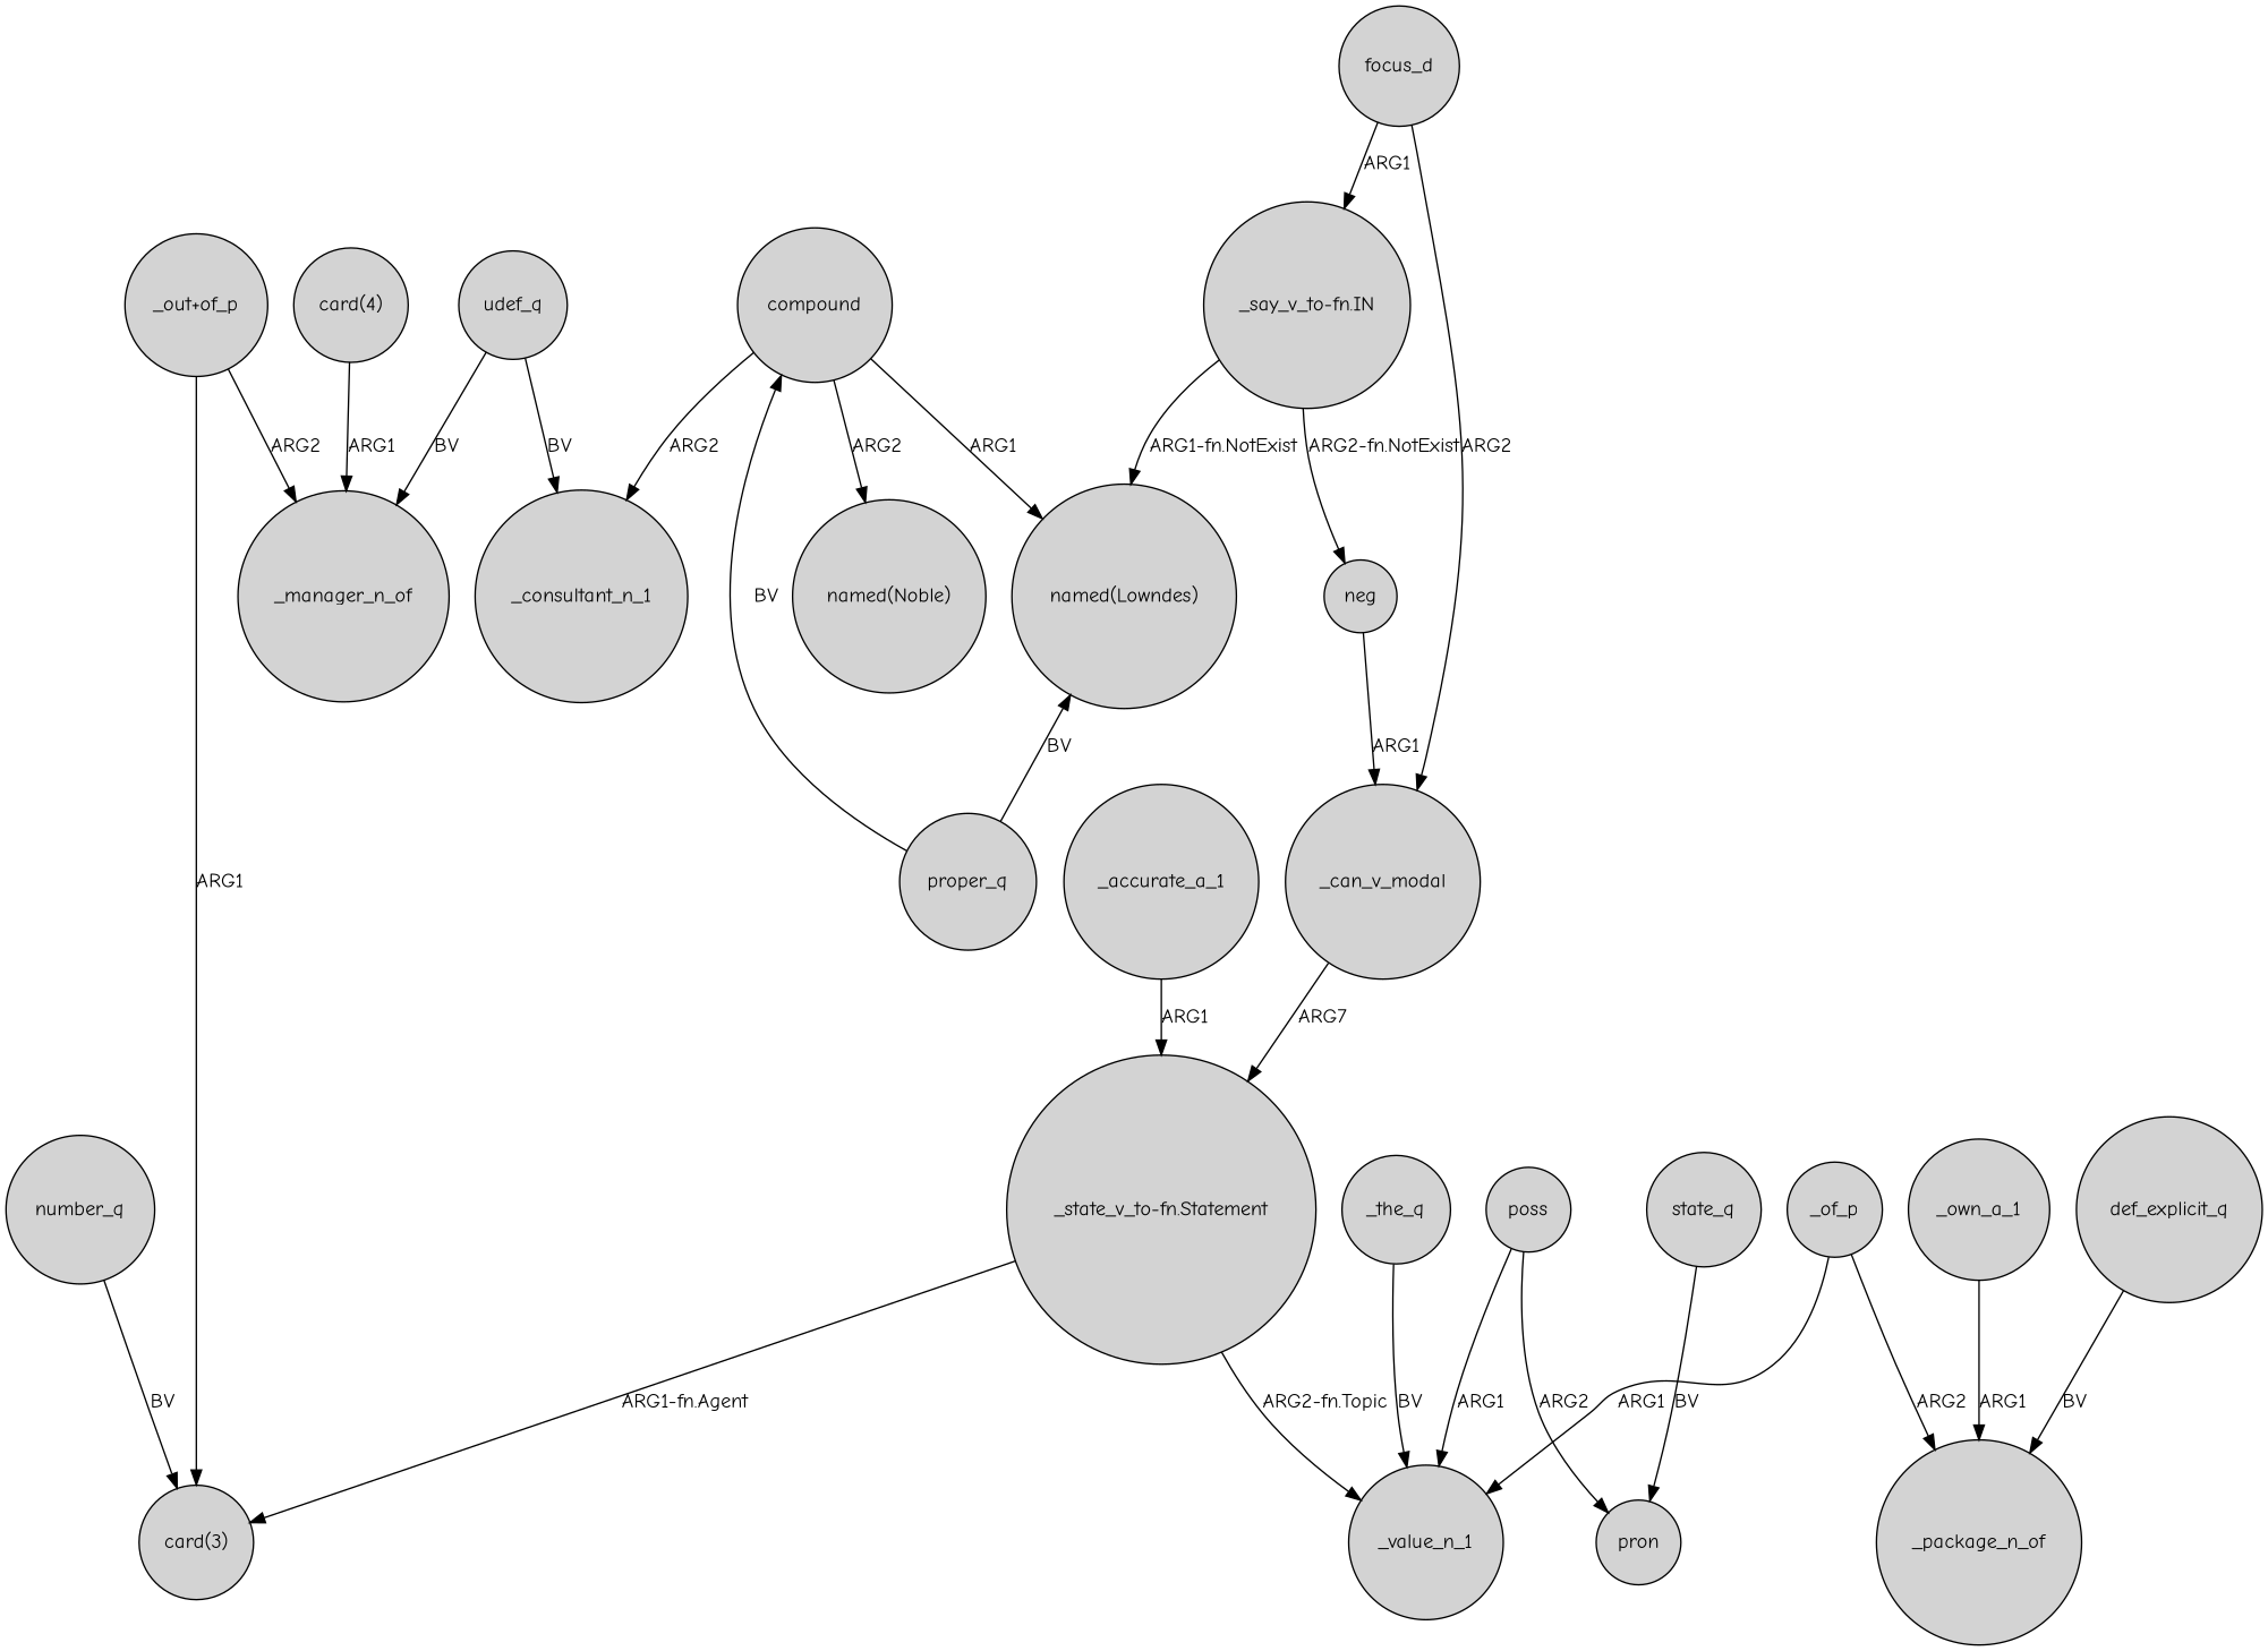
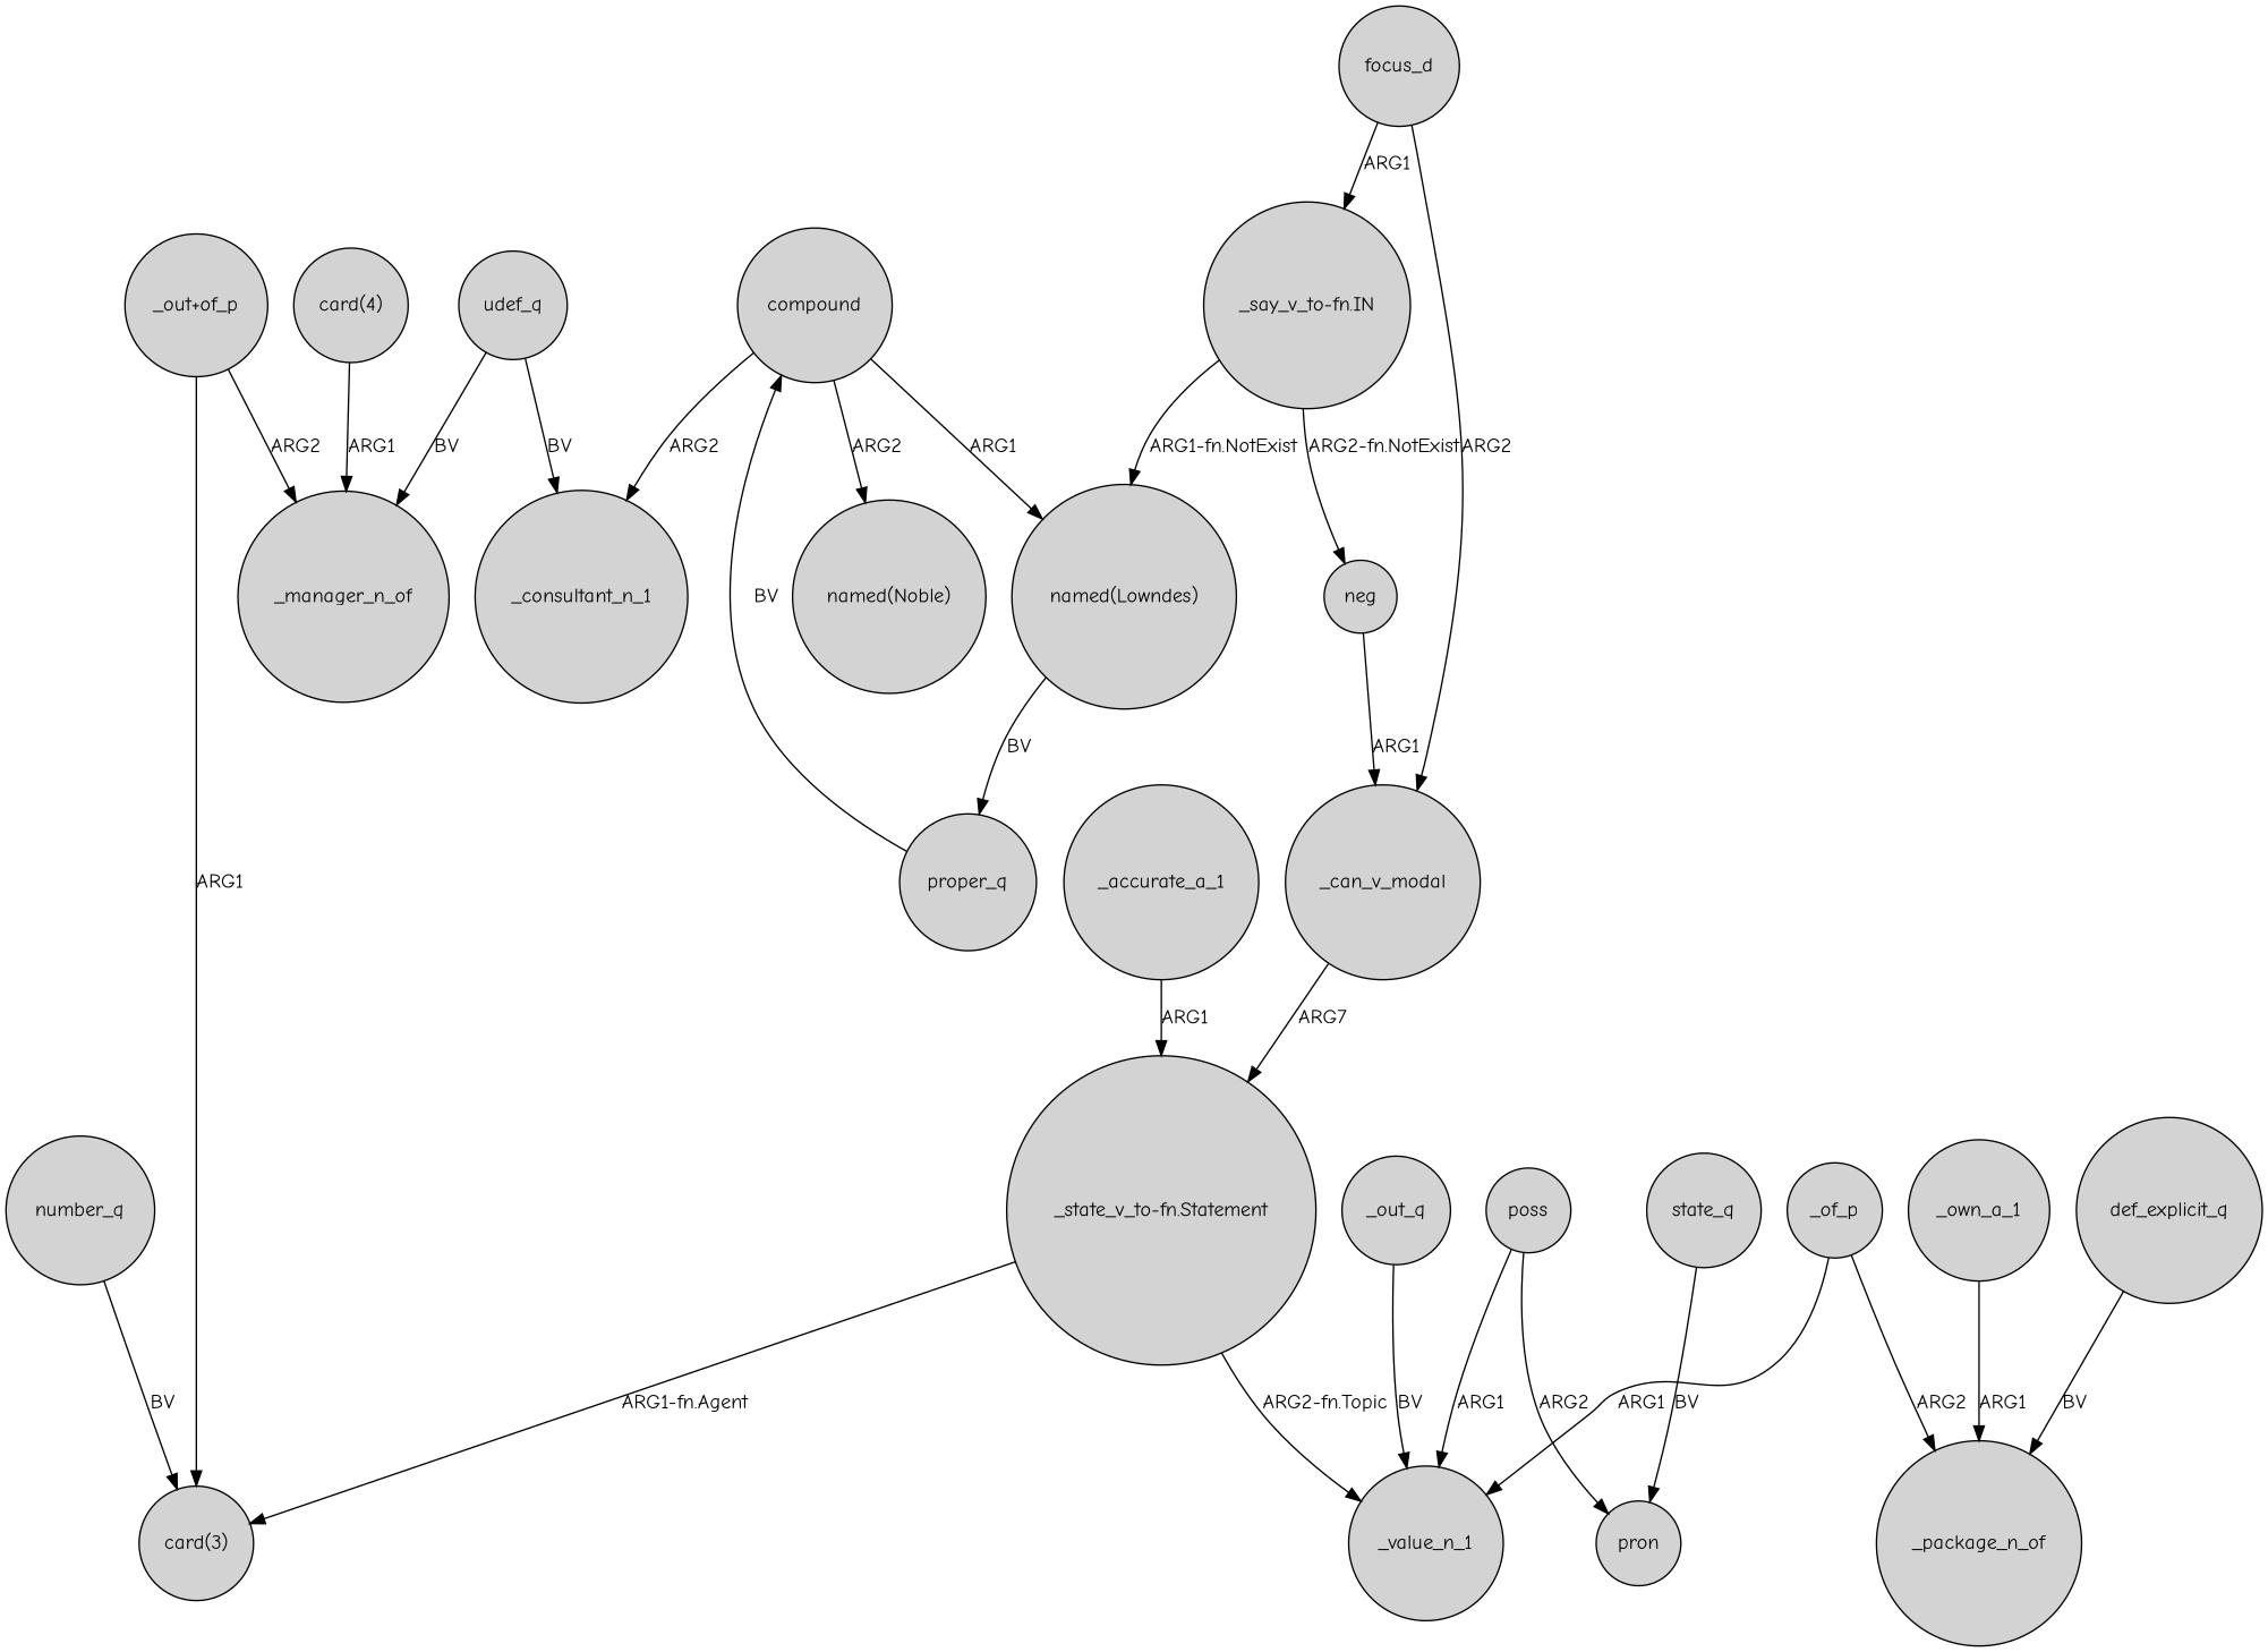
  digraph {
    fontname="Comic Neue"
    node [fontname="Comic Neue" shape=circle style=filled]
    edge [fontname="Comic Neue"]
    "_out+of_p"
    _manager_n_of
    "card(3)"
    compound
    "named(Lowndes)"
    _consultant_n_1
    "named(Noble)"
    _own_a_1
    _package_n_of
    poss
    pron
    _value_n_1
    "_say_v_to-fn.IN"
    neg
    _can_v_modal
    "card(4)"
    "_state_v_to-fn.Statement"
    _of_p
    proper_q
    n20 [label=state_q]
    def_explicit_q
-   _the_q
+   _the_q [label=_out_q]
    udef_q
    number_q
    _accurate_a_1
    focus_d
    "_out+of_p" -> _manager_n_of [label=ARG2]
    "_out+of_p" -> "card(3)" [label=ARG1]
    compound -> "named(Lowndes)" [label=ARG1]
    compound -> _consultant_n_1 [label=ARG2]
    compound -> "named(Noble)" [label=ARG2]
    _own_a_1 -> _package_n_of [label=ARG1]
    poss -> pron [label=ARG2]
    poss -> _value_n_1 [label=ARG1]
    "_say_v_to-fn.IN" -> "named(Lowndes)" [label="ARG1-fn.NotExist"]
    "_say_v_to-fn.IN" -> neg [label="ARG2-fn.NotExist"]
    neg -> _can_v_modal [label=ARG1]
    _can_v_modal -> "_state_v_to-fn.Statement" [label=ARG7]
    "card(4)" -> _manager_n_of [label=ARG1]
    "_state_v_to-fn.Statement" -> "card(3)" [label="ARG1-fn.Agent"]
    "_state_v_to-fn.Statement" -> _value_n_1 [label="ARG2-fn.Topic"]
    _of_p -> _package_n_of [label=ARG2]
    _of_p -> _value_n_1 [label=ARG1]
    proper_q -> compound [label=BV]
-   proper_q -> "named(Lowndes)" [label=BV]
+   "named(Lowndes)" -> proper_q [label=BV]
    n20 -> pron [label=BV]
    def_explicit_q -> _package_n_of [label=BV]
    _the_q -> _value_n_1 [label=BV]
    udef_q -> _manager_n_of [label=BV]
    udef_q -> _consultant_n_1 [label=BV]
    number_q -> "card(3)" [label=BV]
    _accurate_a_1 -> "_state_v_to-fn.Statement" [label=ARG1]
    focus_d -> "_say_v_to-fn.IN" [label=ARG1]
    focus_d -> _can_v_modal [label=ARG2]
  }
